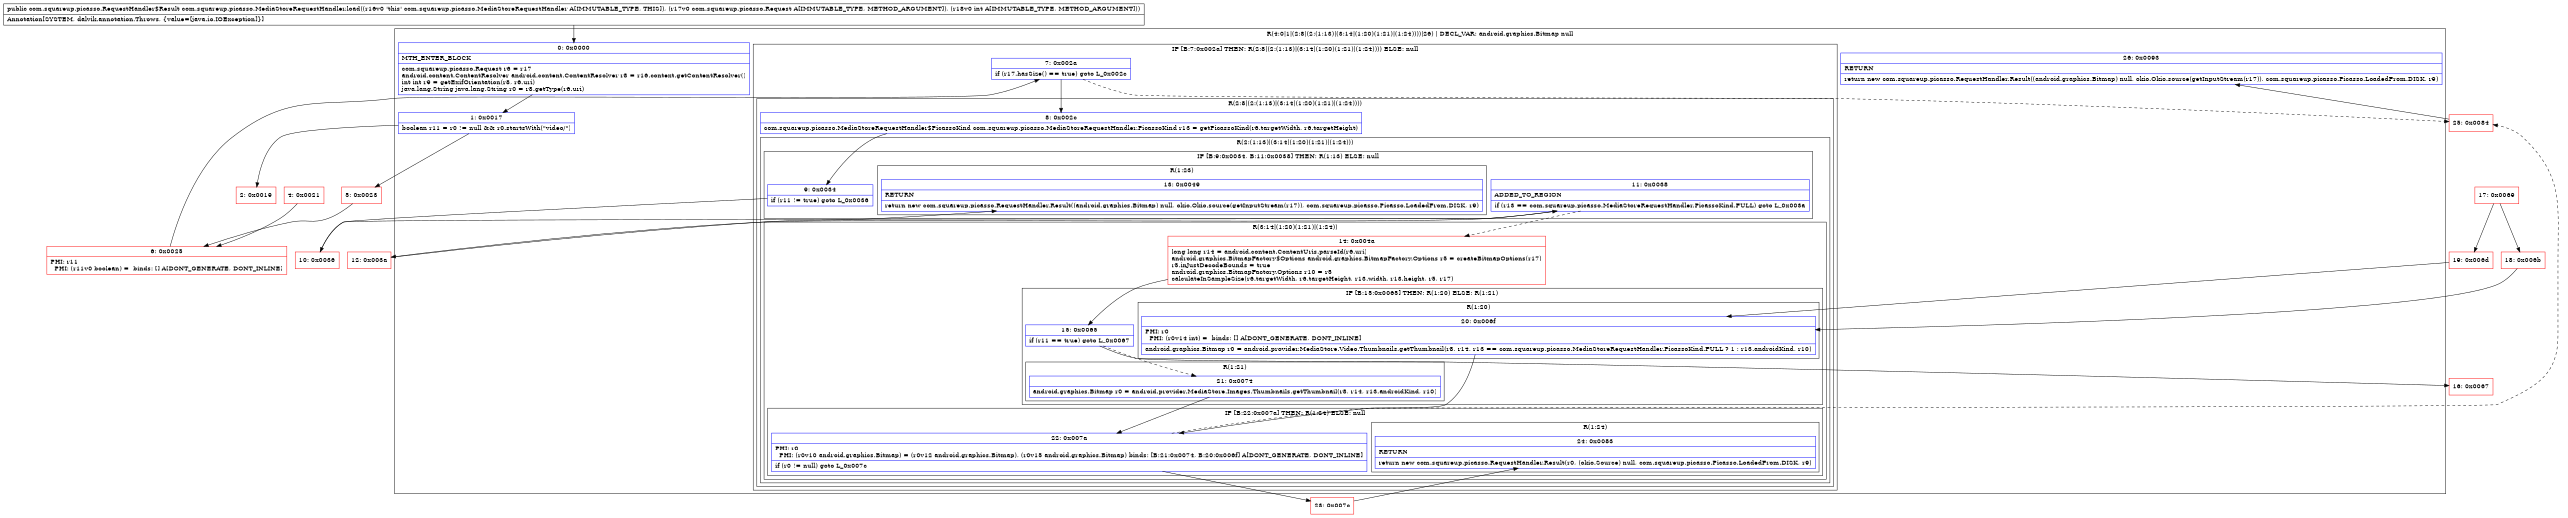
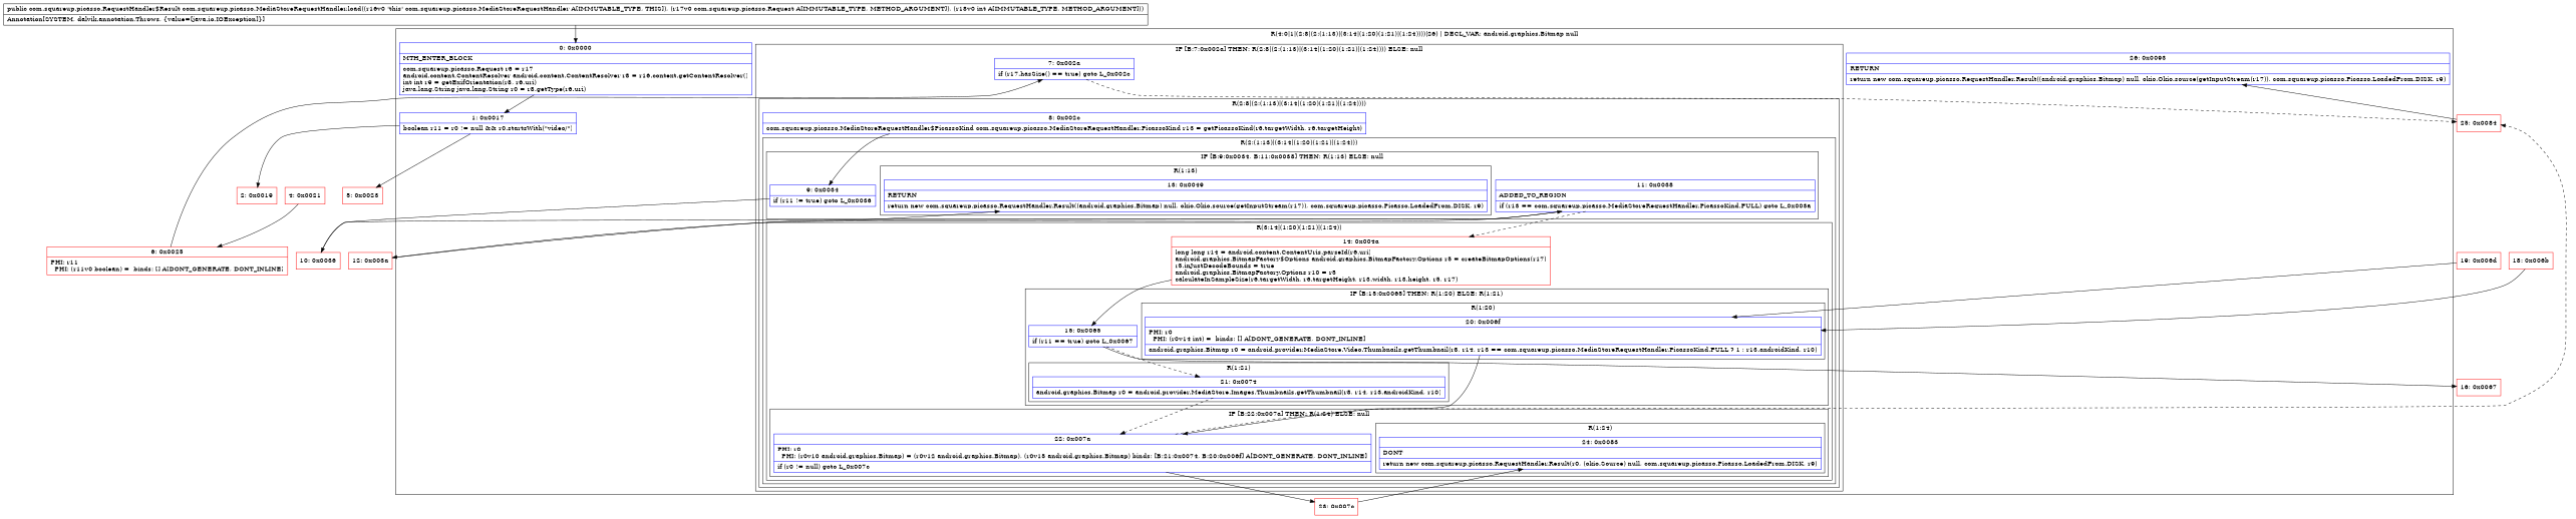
  digraph {
    node [color=blue shape=record]
    n1 [label="{13\:\ 0x0049|RETURN\l|return new com.squareup.picasso.RequestHandler.Result((android.graphics.Bitmap) null, okio.Okio.source(getInputStream(r17)), com.squareup.picasso.Picasso.LoadedFrom.DISK, r9)\l}"]
    n2 [label="{9\:\ 0x0034|if (r11 != true) goto L_0x0036\l}"]
    n3 [label="{11\:\ 0x0038|ADDED_TO_REGION\l|if (r13 == com.squareup.picasso.MediaStoreRequestHandler.PicassoKind.FULL) goto L_0x003a\l}"]
    n4 [label="{20\:\ 0x006f|PHI: r0 \l  PHI: (r0v14 int) =  binds: [] A[DONT_GENERATE, DONT_INLINE]\l|android.graphics.Bitmap r0 = android.provider.MediaStore.Video.Thumbnails.getThumbnail(r8, r14, r13 == com.squareup.picasso.MediaStoreRequestHandler.PicassoKind.FULL ? 1 : r13.androidKind, r10)\l}"]
    n5 [label="{21\:\ 0x0074|android.graphics.Bitmap r0 = android.provider.MediaStore.Images.Thumbnails.getThumbnail(r8, r14, r13.androidKind, r10)\l}"]
    n6 [label="{15\:\ 0x0065|if (r11 == true) goto L_0x0067\l}"]
-   n7 [label="{24\:\ 0x0083|RETURN\l|return new com.squareup.picasso.RequestHandler.Result(r0, (okio.Source) null, com.squareup.picasso.Picasso.LoadedFrom.DISK, r9)\l}"]
+   n7 [label="{24\:\ 0x0083|DONT\l|return new com.squareup.picasso.RequestHandler.Result(r0, (okio.Source) null, com.squareup.picasso.Picasso.LoadedFrom.DISK, r9)\l}"]
    n8 [label="{22\:\ 0x007a|PHI: r0 \l  PHI: (r0v10 android.graphics.Bitmap) = (r0v12 android.graphics.Bitmap), (r0v15 android.graphics.Bitmap) binds: [B:21:0x0074, B:20:0x006f] A[DONT_GENERATE, DONT_INLINE]\l|if (r0 != null) goto L_0x007c\l}"]
    n9 [color=red label="{14\:\ 0x004a|long long r14 = android.content.ContentUris.parseId(r6.uri)\landroid.graphics.BitmapFactory$Options android.graphics.BitmapFactory.Options r5 = createBitmapOptions(r17)\lr5.inJustDecodeBounds = true\landroid.graphics.BitmapFactory.Options r10 = r5\lcalculateInSampleSize(r6.targetWidth, r6.targetHeight, r13.width, r13.height, r5, r17)\l}"]
    n10 [label="{8\:\ 0x002c|com.squareup.picasso.MediaStoreRequestHandler$PicassoKind com.squareup.picasso.MediaStoreRequestHandler.PicassoKind r13 = getPicassoKind(r6.targetWidth, r6.targetHeight)\l}"]
    n11 [label="{7\:\ 0x002a|if (r17.hasSize() == true) goto L_0x002c\l}"]
    n12 [label="{0\:\ 0x0000|MTH_ENTER_BLOCK\l|com.squareup.picasso.Request r6 = r17\landroid.content.ContentResolver android.content.ContentResolver r8 = r16.context.getContentResolver()\lint int r9 = getExifOrientation(r8, r6.uri)\ljava.lang.String java.lang.String r0 = r8.getType(r6.uri)\l}"]
    n13 [label="{1\:\ 0x0017|boolean r11 = r0 != null && r0.startsWith(\"video\/\")\l}"]
    n14 [label="{26\:\ 0x0093|RETURN\l|return new com.squareup.picasso.RequestHandler.Result((android.graphics.Bitmap) null, okio.Okio.source(getInputStream(r17)), com.squareup.picasso.Picasso.LoadedFrom.DISK, r9)\l}"]
    n15 [color=red label="{10\:\ 0x0036}"]
    n16 [color=red label="{12\:\ 0x003a}"]
    n17 [color=red label="{16\:\ 0x0067}"]
    n18 [color=red label="{25\:\ 0x0084}"]
    n19 [color=red label="{23\:\ 0x007c}"]
    n20 [color=red label="{2\:\ 0x0019}"]
    n21 [color=red label="{5\:\ 0x0023}"]
    n22 [color=red label="{6\:\ 0x0025|PHI: r11 \l  PHI: (r11v0 boolean) =  binds: [] A[DONT_GENERATE, DONT_INLINE]\l}"]
    n23 [color=red label="{4\:\ 0x0021}"]
-   n24 [color=red label="{17\:\ 0x0069}"]
    n25 [color=red label="{18\:\ 0x006b}"]
    n26 [color=red label="{19\:\ 0x006d}"]
    n27 [label="{public com.squareup.picasso.RequestHandler$Result com.squareup.picasso.MediaStoreRequestHandler.load((r16v0 'this' com.squareup.picasso.MediaStoreRequestHandler A[IMMUTABLE_TYPE, THIS]), (r17v0 com.squareup.picasso.Request A[IMMUTABLE_TYPE, METHOD_ARGUMENT]), (r18v0 int A[IMMUTABLE_TYPE, METHOD_ARGUMENT]))  | Annotation[SYSTEM, dalvik.annotation.Throws, \{value=[java.io.IOException]\}]\l}" color=""]
    subgraph cluster_1 {
      label="R(4:0|1|(2:8|(2:(1:13)|(3:14|(1:20)(1:21)|(1:24))))|26) | DECL_VAR: android.graphics.Bitmap null\l"
      n12
      n13
      n14
      subgraph cluster_2 {
        label="IF [B:7:0x002a] THEN: R(2:8|(2:(1:13)|(3:14|(1:20)(1:21)|(1:24)))) ELSE: null"
        n11
        subgraph cluster_3 {
          label="R(2:8|(2:(1:13)|(3:14|(1:20)(1:21)|(1:24))))"
          n10
          subgraph cluster_4 {
            label="R(2:(1:13)|(3:14|(1:20)(1:21)|(1:24)))"
            subgraph cluster_5 {
              label="IF [B:9:0x0034, B:11:0x0038] THEN: R(1:13) ELSE: null"
              n2
              n3
              subgraph cluster_6 {
-               label="R(1:23)"
+               label="R(1:13)"
                n1
              }
            }
            subgraph cluster_7 {
              label="R(3:14|(1:20)(1:21)|(1:24))"
              n9
              subgraph cluster_8 {
                label="IF [B:15:0x0065] THEN: R(1:20) ELSE: R(1:21)"
                n6
                subgraph cluster_9 {
                  label="R(1:20)"
                  n4
                }
                subgraph cluster_10 {
                  label="R(1:21)"
                  n5
                }
              }
              subgraph cluster_11 {
                label="IF [B:22:0x007a] THEN: R(1:24) ELSE: null"
                n8
                subgraph cluster_12 {
                  label="R(1:24)"
                  n7
                }
              }
            }
          }
        }
      }
    }
    n2 -> n15
    n3 -> n9 [style=dashed]
    n3 -> n16
    n4 -> n8
-   n5 -> n8
+   n5 -> n8 [style=dashed]
    n6 -> n5 [style=dashed]
    n6 -> n17
    n8 -> n18 [style=dashed]
    n8 -> n19
    n9 -> n6
    n10 -> n2
-   n11 -> n10
    n11 -> n18 [style=dashed]
    n12 -> n13
    n13 -> n20
    n13 -> n21
    n15 -> n3
    n16 -> n1
    n18 -> n14
    n19 -> n7
-   n21 -> n22
    n22 -> n11
    n23 -> n22
-   n24 -> n25
-   n24 -> n26
    n25 -> n4
    n26 -> n4
    n27 -> n12
  }
